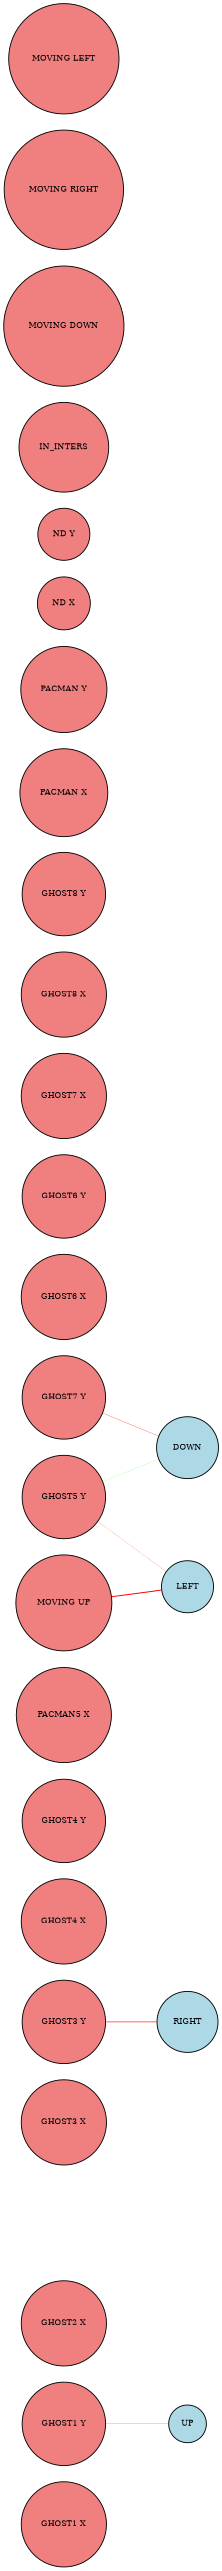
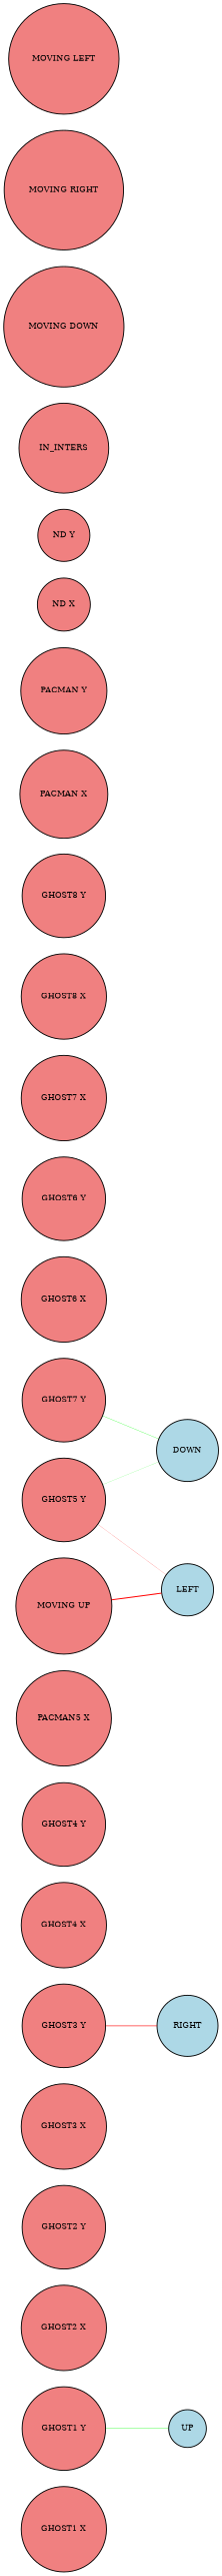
  digraph {
    rankdir=LR
    node [bgcolor=black fillcolor=lightcoral fontsize=9 shape=circle style=filled]
    edge [arrowhead=none color=red style=solid]
    "GHOST1 X" [height=0.2 width=0.2]
    "GHOST1 Y" [height=0.2 width=0.2]
    UP [fillcolor=lightblue height=0.2 width=0.2]
    "GHOST2 X" [height=0.2 width=0.2]
+   "GHOST2 Y" [height=0.2 width=0.2]
    "GHOST3 X" [height=0.2 width=0.2]
    "GHOST3 Y" [height=0.2 width=0.2]
    RIGHT [fillcolor=lightblue height=0.2 width=0.2]
    "GHOST4 X" [height=0.2 width=0.2]
    "GHOST4 Y" [height=0.2 width=0.2]
    n11 [height=0.2 label="PACMAN5 X" width=0.2]
    "GHOST5 Y" [height=0.2 width=0.2]
    DOWN [fillcolor=lightblue height=0.2 width=0.2]
    LEFT [fillcolor=lightblue height=0.2 width=0.2]
    "GHOST6 X" [height=0.2 width=0.2]
    "GHOST6 Y" [height=0.2 width=0.2]
    "GHOST7 X" [height=0.2 width=0.2]
    "GHOST7 Y" [height=0.2 width=0.2]
    "GHOST8 X" [height=0.2 width=0.2]
    "GHOST8 Y" [height=0.2 width=0.2]
    "PACMAN X" [height=0.2 width=0.2]
    "PACMAN Y" [height=0.2 width=0.2]
    "ND X" [height=0.2 width=0.2]
    "ND Y" [height=0.2 width=0.2]
    IN_INTERS [height=0.2 width=0.2]
    "MOVING UP" [height=0.2 width=0.2]
    "MOVING DOWN" [height=0.2 width=0.2]
    "MOVING RIGHT" [height=0.2 width=0.2]
    "MOVING LEFT" [height=0.2 width=0.2]
    "GHOST1 Y" -> UP [color=green penwidth=0.37330664783354295]
    "GHOST3 Y" -> RIGHT [penwidth=0.616423199661783]
    "GHOST5 Y" -> DOWN [color=green penwidth=0.13704036314023646]
    "GHOST5 Y" -> LEFT [penwidth=0.14809861938545268]
-   "GHOST7 Y" -> DOWN [penwidth=0.28598968209442677]
+   "GHOST7 Y" -> DOWN [color=green penwidth=0.28598968209442677]
    "MOVING UP" -> LEFT [penwidth=1.0672215062042203]
  }
